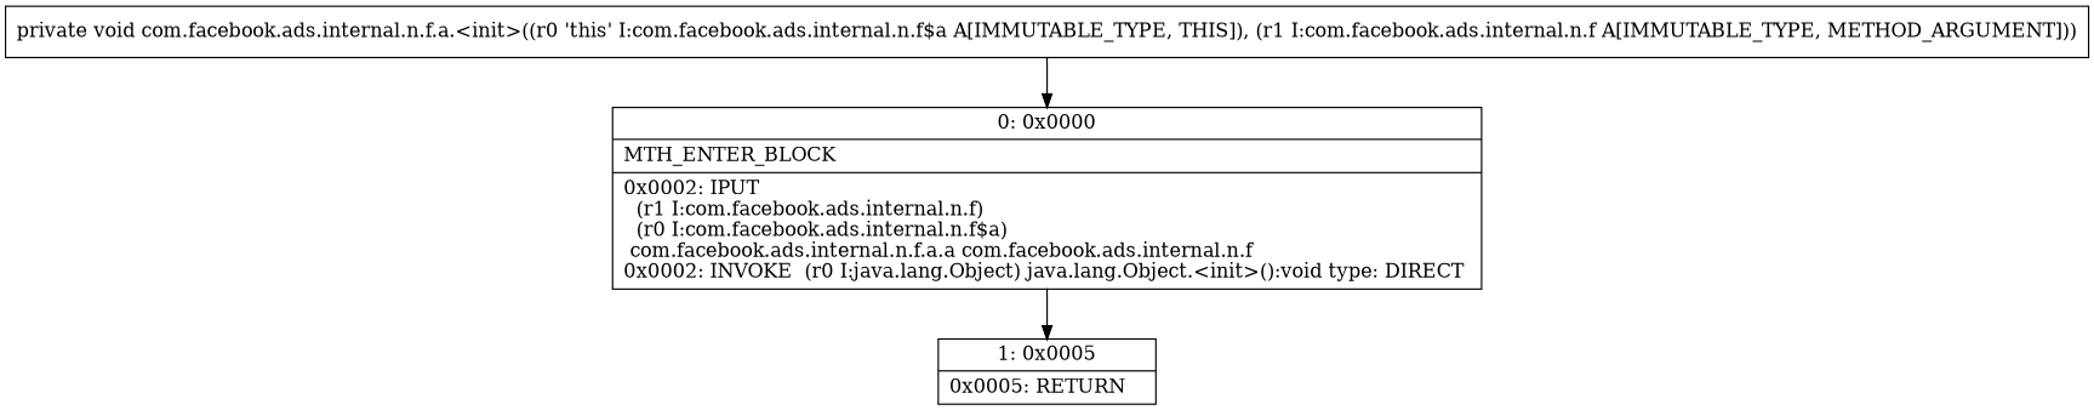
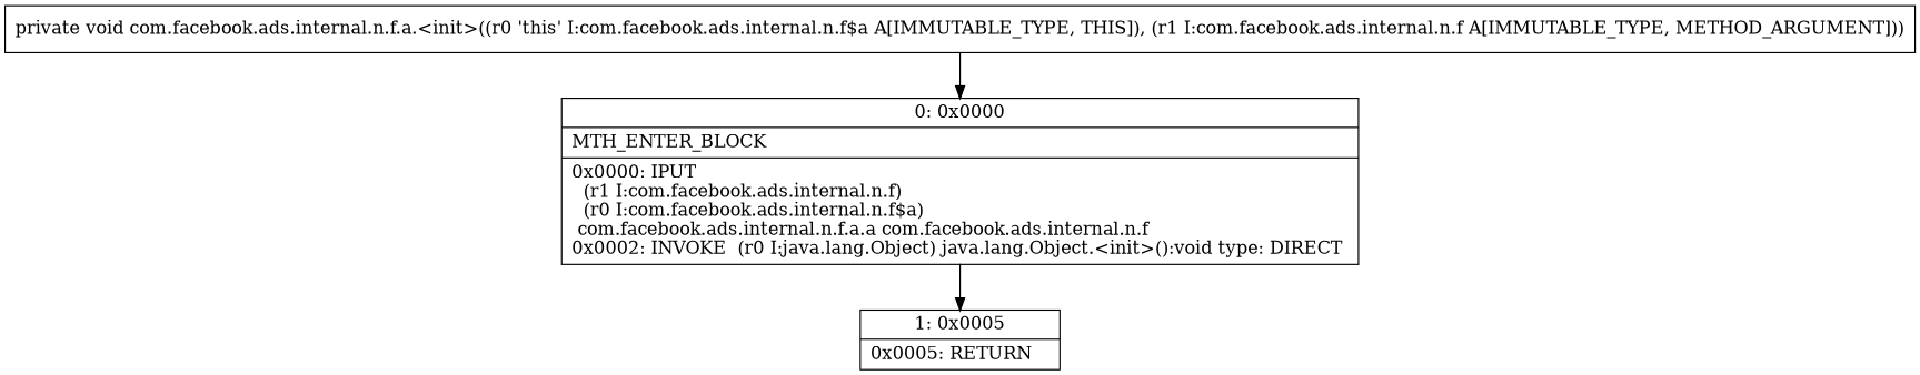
  digraph {
    node [shape=record]
-   n1 [label="{0\:\ 0x0000|MTH_ENTER_BLOCK\l|0x0002: IPUT  \l  (r1 I:com.facebook.ads.internal.n.f)\l  (r0 I:com.facebook.ads.internal.n.f$a)\l com.facebook.ads.internal.n.f.a.a com.facebook.ads.internal.n.f \l0x0002: INVOKE  (r0 I:java.lang.Object) java.lang.Object.\<init\>():void type: DIRECT \l}"]
+   n1 [label="{0\:\ 0x0000|MTH_ENTER_BLOCK\l|0x0000: IPUT  \l  (r1 I:com.facebook.ads.internal.n.f)\l  (r0 I:com.facebook.ads.internal.n.f$a)\l com.facebook.ads.internal.n.f.a.a com.facebook.ads.internal.n.f \l0x0002: INVOKE  (r0 I:java.lang.Object) java.lang.Object.\<init\>():void type: DIRECT \l}"]
    n2 [label="{1\:\ 0x0005|0x0005: RETURN   \l}"]
    n3 [label="{private void com.facebook.ads.internal.n.f.a.\<init\>((r0 'this' I:com.facebook.ads.internal.n.f$a A[IMMUTABLE_TYPE, THIS]), (r1 I:com.facebook.ads.internal.n.f A[IMMUTABLE_TYPE, METHOD_ARGUMENT])) }"]
    n1 -> n2
    n3 -> n1
  }
